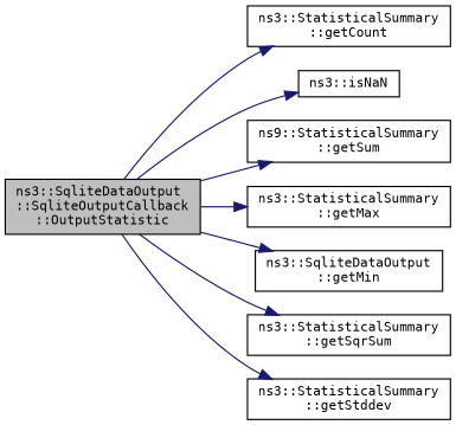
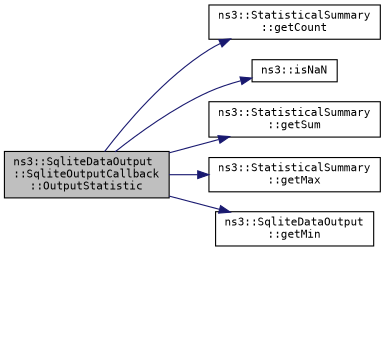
  digraph {
    fontname="DejaVu Sans Mono"
    rankdir=LR
    node [color=black fillcolor=white fontname="DejaVu Sans Mono" fontsize=10 shape=record style=filled]
    edge [color=midnightblue fontname="DejaVu Sans Mono" fontsize=10 labelfontname=Helvetica labelfontsize=10 style=solid]
    n1 [fillcolor=grey75 fontcolor=black height=0.2 label="ns3::SqliteDataOutput\l::SqliteOutputCallback\l::OutputStatistic" width=0.4]
    n2 [height=0.2 label="ns3::StatisticalSummary\l::getCount" width=0.4]
    n3 [height=0.2 label="ns3::isNaN" width=0.4]
-   n4 [height=0.2 label="ns9::StatisticalSummary\l::getSum" width=0.4]
+   n4 [height=0.2 label="ns3::StatisticalSummary\l::getSum" width=0.4]
    n5 [height=0.2 label="ns3::StatisticalSummary\l::getMax" width=0.4]
    n6 [height=0.2 label="ns3::SqliteDataOutput\l::getMin" width=0.4]
-   n7 [height=0.2 label="ns3::StatisticalSummary\l::getSqrSum" width=0.4]
-   n8 [height=0.2 label="ns3::StatisticalSummary\l::getStddev" width=0.4]
    n1 -> n2
    n1 -> n3
    n1 -> n4
    n1 -> n5
    n1 -> n6
-   n1 -> n7
-   n1 -> n8
  }
